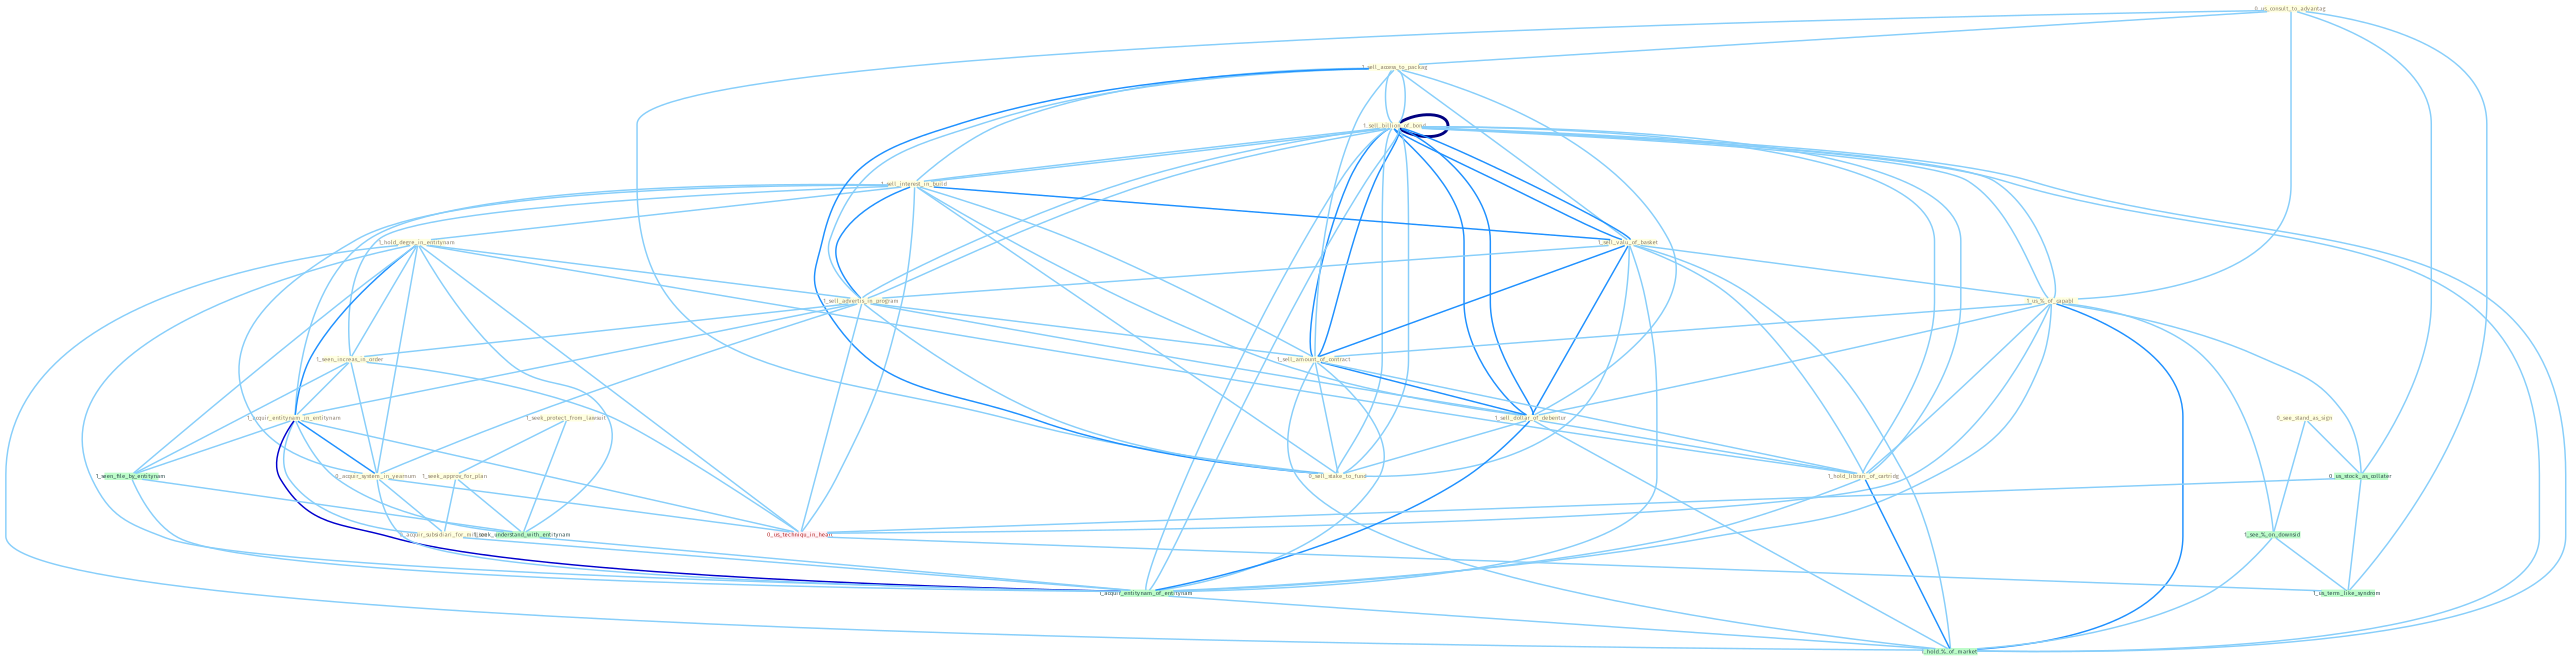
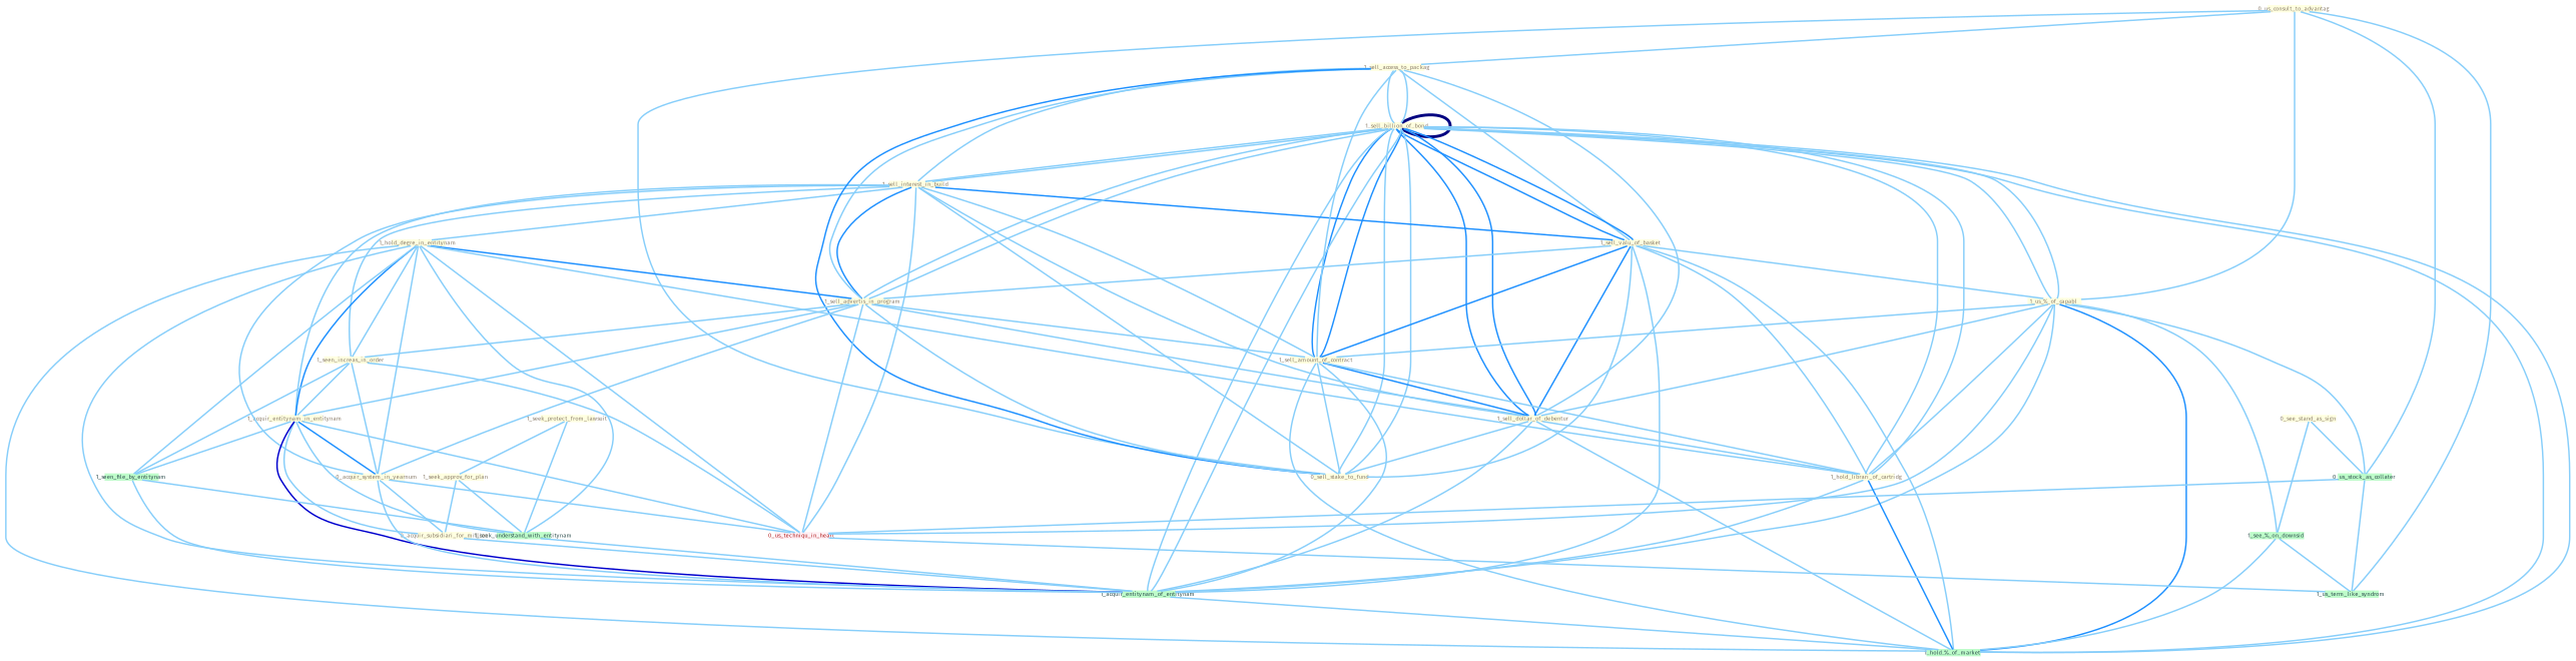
  graph {
    fontname="Fira Sans"
    node [color="#ffffe0" fixedsize=true fontcolor="#8b7d6b" fontname="Fira Sans" fontsize=4 shape=polygon style=filled]
    edge [color="#87cefa" fontname="Fira Sans" w=1]
    "0_us_consult_to_advantag " [height=.06 width=.5]
    "1_sell_billion_of_bond " [height=.06 width=.5]
    "0_see_stand_as_sign " [height=.06 width=.5]
    "1_seek_protect_from_lawsuit " [height=.06 width=.5]
    "1_sell_interest_in_build " [height=.06 width=.5]
    "1_sell_access_to_packag " [height=.06 width=.5]
    "1_hold_degre_in_entitynam " [height=.06 width=.5]
    "1_sell_valu_of_basket " [height=.06 width=.5]
    "1_sell_advertis_in_program " [height=.06 width=.5]
    "1_seen_increas_in_order " [height=.06 width=.5]
    "1_us_%_of_capabl " [height=.06 width=.5]
    "1_seek_approv_for_plan " [height=.06 width=.5]
    "1_sell_amount_of_contract " [height=.06 width=.5]
    "1_sell_dollar_of_debentur " [height=.06 width=.5]
    "1_hold_librari_of_cartridg " [height=.06 width=.5]
    "1_acquir_entitynam_in_entitynam " [height=.06 width=.5]
    "0_sell_stake_to_fund " [height=.06 width=.5]
    "0_acquir_system_in_yearnum " [height=.06 width=.5]
    "0_acquir_subsidiari_for_million " [height=.06 width=.5]
    "0_us_techniqu_in_heart " [color="#fff0f5" fontcolor="#b22222" height=.06 width=.5]
    "0_us_stock_as_collater " [color="#BDFCC9" fontcolor="#2f4f4f" height=.06 width=.5]
    "1_us_term_like_syndrom " [color="#BDFCC9" fontcolor="#2f4f4f" height=.06 width=.5]
    "1_acquir_entitynam_of_entitynam " [color="#BDFCC9" fontcolor="#2f4f4f" height=.06 width=.5]
    "1_hold_%_of_market " [color="#BDFCC9" fontcolor="#2f4f4f" height=.06 width=.5]
    "1_see_%_on_downsid " [color="#BDFCC9" fontcolor="#2f4f4f" height=.06 width=.5]
    "1_seek_understand_with_entitynam " [color="#BDFCC9" fontcolor="#2f4f4f" height=.06 width=.5]
    "1_seen_file_by_entitynam " [color="#BDFCC9" fontcolor="#2f4f4f" height=.06 width=.5]
    subgraph sub_1 {
      "0_us_consult_to_advantag "
      "1_sell_billion_of_bond "
      "0_see_stand_as_sign "
      "1_seek_protect_from_lawsuit "
      "1_sell_interest_in_build "
      "1_sell_access_to_packag "
      "1_hold_degre_in_entitynam "
      "1_sell_valu_of_basket "
      "1_sell_advertis_in_program "
      "1_seen_increas_in_order "
      "1_us_%_of_capabl "
      "1_seek_approv_for_plan "
      "1_sell_amount_of_contract "
      "1_sell_dollar_of_debentur "
      "1_hold_librari_of_cartridg "
      "1_acquir_entitynam_in_entitynam "
      "0_sell_stake_to_fund "
      "0_acquir_system_in_yearnum "
      "0_acquir_subsidiari_for_million "
    }
    subgraph sub_2 {
      "0_us_techniqu_in_heart "
    }
    "0_us_consult_to_advantag " -- "1_sell_access_to_packag "
    "0_us_consult_to_advantag " -- "1_us_%_of_capabl "
    "0_us_consult_to_advantag " -- "0_sell_stake_to_fund "
    "0_us_consult_to_advantag " -- "0_us_stock_as_collater "
    "0_us_consult_to_advantag " -- "1_us_term_like_syndrom "
    "1_sell_billion_of_bond " -- "1_sell_billion_of_bond " [color="#000080" style=bold w=4]
    "1_sell_billion_of_bond " -- "1_sell_interest_in_build "
    "1_sell_billion_of_bond " -- "1_sell_access_to_packag "
    "1_sell_billion_of_bond " -- "1_sell_valu_of_basket " [color="#1e90ff" w=2]
    "1_sell_billion_of_bond " -- "1_sell_advertis_in_program "
    "1_sell_billion_of_bond " -- "1_us_%_of_capabl "
    "1_sell_billion_of_bond " -- "1_us_%_of_capabl "
    "1_sell_billion_of_bond " -- "1_sell_amount_of_contract " [color="#1e90ff" w=2]
    "1_sell_billion_of_bond " -- "1_sell_amount_of_contract " [color="#1e90ff" w=2]
    "1_sell_billion_of_bond " -- "1_sell_dollar_of_debentur " [color="#1e90ff" w=2]
    "1_sell_billion_of_bond " -- "1_sell_dollar_of_debentur " [color="#1e90ff" w=2]
    "1_sell_billion_of_bond " -- "1_hold_librari_of_cartridg "
    "1_sell_billion_of_bond " -- "1_hold_librari_of_cartridg "
    "1_sell_billion_of_bond " -- "0_sell_stake_to_fund "
    "1_sell_billion_of_bond " -- "0_sell_stake_to_fund "
    "1_sell_billion_of_bond " -- "1_acquir_entitynam_of_entitynam "
    "1_sell_billion_of_bond " -- "1_acquir_entitynam_of_entitynam "
    "1_sell_billion_of_bond " -- "1_hold_%_of_market "
    "1_sell_billion_of_bond " -- "1_hold_%_of_market "
    "0_see_stand_as_sign " -- "0_us_stock_as_collater "
    "0_see_stand_as_sign " -- "1_see_%_on_downsid "
    "1_seek_protect_from_lawsuit " -- "1_seek_approv_for_plan "
    "1_seek_protect_from_lawsuit " -- "1_seek_understand_with_entitynam "
    "1_sell_interest_in_build " -- "1_sell_billion_of_bond "
    "1_sell_interest_in_build " -- "1_sell_access_to_packag "
    "1_sell_interest_in_build " -- "1_hold_degre_in_entitynam "
    "1_sell_interest_in_build " -- "1_sell_valu_of_basket " [color="#1e90ff"]
    "1_sell_interest_in_build " -- "1_sell_advertis_in_program " [color="#1e90ff" w=2]
    "1_sell_interest_in_build " -- "1_seen_increas_in_order "
    "1_sell_interest_in_build " -- "1_sell_amount_of_contract "
    "1_sell_interest_in_build " -- "1_sell_dollar_of_debentur "
    "1_sell_interest_in_build " -- "1_acquir_entitynam_in_entitynam "
    "1_sell_interest_in_build " -- "0_sell_stake_to_fund "
    "1_sell_interest_in_build " -- "0_acquir_system_in_yearnum "
    "1_sell_interest_in_build " -- "0_us_techniqu_in_heart "
    "1_sell_access_to_packag " -- "1_sell_billion_of_bond "
    "1_sell_access_to_packag " -- "1_sell_valu_of_basket "
    "1_sell_access_to_packag " -- "1_sell_advertis_in_program "
    "1_sell_access_to_packag " -- "1_sell_amount_of_contract "
    "1_sell_access_to_packag " -- "1_sell_dollar_of_debentur "
    "1_sell_access_to_packag " -- "0_sell_stake_to_fund " [color="#1e90ff" w=2]
-   "1_hold_degre_in_entitynam " -- "1_sell_advertis_in_program "
+   "1_hold_degre_in_entitynam " -- "1_sell_advertis_in_program " [color="#1e90ff"]
    "1_hold_degre_in_entitynam " -- "1_seen_increas_in_order "
    "1_hold_degre_in_entitynam " -- "1_hold_librari_of_cartridg "
    "1_hold_degre_in_entitynam " -- "1_acquir_entitynam_in_entitynam " [color="#1e90ff" w=2]
    "1_hold_degre_in_entitynam " -- "0_acquir_system_in_yearnum "
    "1_hold_degre_in_entitynam " -- "0_us_techniqu_in_heart "
    "1_hold_degre_in_entitynam " -- "1_acquir_entitynam_of_entitynam "
    "1_hold_degre_in_entitynam " -- "1_hold_%_of_market "
    "1_hold_degre_in_entitynam " -- "1_seek_understand_with_entitynam "
    "1_hold_degre_in_entitynam " -- "1_seen_file_by_entitynam "
    "1_sell_valu_of_basket " -- "1_sell_billion_of_bond " [color="#1e90ff" w=2]
    "1_sell_valu_of_basket " -- "1_sell_advertis_in_program "
    "1_sell_valu_of_basket " -- "1_us_%_of_capabl "
    "1_sell_valu_of_basket " -- "1_sell_amount_of_contract " [color="#1e90ff" w=2]
    "1_sell_valu_of_basket " -- "1_sell_dollar_of_debentur " [color="#1e90ff" w=2]
    "1_sell_valu_of_basket " -- "1_hold_librari_of_cartridg "
    "1_sell_valu_of_basket " -- "0_sell_stake_to_fund "
    "1_sell_valu_of_basket " -- "1_acquir_entitynam_of_entitynam "
    "1_sell_valu_of_basket " -- "1_hold_%_of_market "
    "1_sell_advertis_in_program " -- "1_sell_billion_of_bond "
    "1_sell_advertis_in_program " -- "1_seen_increas_in_order "
    "1_sell_advertis_in_program " -- "1_sell_amount_of_contract "
    "1_sell_advertis_in_program " -- "1_sell_dollar_of_debentur "
    "1_sell_advertis_in_program " -- "1_acquir_entitynam_in_entitynam "
    "1_sell_advertis_in_program " -- "0_sell_stake_to_fund "
    "1_sell_advertis_in_program " -- "0_acquir_system_in_yearnum "
    "1_sell_advertis_in_program " -- "0_us_techniqu_in_heart "
    "1_seen_increas_in_order " -- "1_acquir_entitynam_in_entitynam "
    "1_seen_increas_in_order " -- "0_acquir_system_in_yearnum "
    "1_seen_increas_in_order " -- "0_us_techniqu_in_heart "
    "1_seen_increas_in_order " -- "1_seen_file_by_entitynam "
    "1_us_%_of_capabl " -- "1_sell_amount_of_contract "
    "1_us_%_of_capabl " -- "1_sell_dollar_of_debentur "
    "1_us_%_of_capabl " -- "1_hold_librari_of_cartridg "
    "1_us_%_of_capabl " -- "0_us_techniqu_in_heart "
    "1_us_%_of_capabl " -- "0_us_stock_as_collater "
    "1_us_%_of_capabl " -- "1_acquir_entitynam_of_entitynam "
    "1_us_%_of_capabl " -- "1_hold_%_of_market " [color="#1e90ff" w=2]
    "1_us_%_of_capabl " -- "1_see_%_on_downsid "
    "1_seek_approv_for_plan " -- "0_acquir_subsidiari_for_million "
    "1_seek_approv_for_plan " -- "1_seek_understand_with_entitynam "
    "1_sell_amount_of_contract " -- "1_sell_dollar_of_debentur " [color="#1e90ff" w=2]
    "1_sell_amount_of_contract " -- "1_hold_librari_of_cartridg "
    "1_sell_amount_of_contract " -- "0_sell_stake_to_fund "
    "1_sell_amount_of_contract " -- "1_acquir_entitynam_of_entitynam "
    "1_sell_amount_of_contract " -- "1_hold_%_of_market "
    "1_sell_dollar_of_debentur " -- "1_hold_librari_of_cartridg "
    "1_sell_dollar_of_debentur " -- "0_sell_stake_to_fund "
-   "1_sell_dollar_of_debentur " -- "1_acquir_entitynam_of_entitynam " [color="#1e90ff"]
+   "1_sell_dollar_of_debentur " -- "1_acquir_entitynam_of_entitynam "
    "1_sell_dollar_of_debentur " -- "1_hold_%_of_market "
    "1_hold_librari_of_cartridg " -- "1_acquir_entitynam_of_entitynam "
    "1_hold_librari_of_cartridg " -- "1_hold_%_of_market " [color="#1e90ff" w=2]
    "1_acquir_entitynam_in_entitynam " -- "0_acquir_system_in_yearnum " [color="#1e90ff" w=2]
    "1_acquir_entitynam_in_entitynam " -- "0_acquir_subsidiari_for_million "
    "1_acquir_entitynam_in_entitynam " -- "0_us_techniqu_in_heart "
    "1_acquir_entitynam_in_entitynam " -- "1_acquir_entitynam_of_entitynam " [color="#0000cd" w=3]
    "1_acquir_entitynam_in_entitynam " -- "1_seek_understand_with_entitynam "
    "1_acquir_entitynam_in_entitynam " -- "1_seen_file_by_entitynam "
    "0_acquir_system_in_yearnum " -- "0_acquir_subsidiari_for_million "
    "0_acquir_system_in_yearnum " -- "0_us_techniqu_in_heart "
    "0_acquir_system_in_yearnum " -- "1_acquir_entitynam_of_entitynam "
    "0_acquir_subsidiari_for_million " -- "1_acquir_entitynam_of_entitynam "
    "0_us_techniqu_in_heart " -- "1_us_term_like_syndrom "
    "0_us_stock_as_collater " -- "0_us_techniqu_in_heart "
    "0_us_stock_as_collater " -- "1_us_term_like_syndrom "
    "1_acquir_entitynam_of_entitynam " -- "1_hold_%_of_market "
    "1_see_%_on_downsid " -- "1_us_term_like_syndrom "
    "1_see_%_on_downsid " -- "1_hold_%_of_market "
    "1_seek_understand_with_entitynam " -- "1_acquir_entitynam_of_entitynam "
    "1_seen_file_by_entitynam " -- "1_acquir_entitynam_of_entitynam "
    "1_seen_file_by_entitynam " -- "1_seek_understand_with_entitynam "
  }
